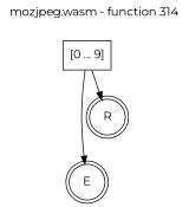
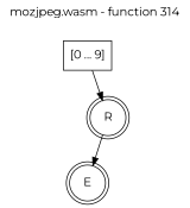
  digraph {
    fontname=Montserrat
    label="mozjpeg.wasm - function 314"
    labelfontcolor=black
    labelfontname=Helvetica
    labelfontsize=16
    labelloc=t
    node [fontname=Montserrat shape=doublecircle]
    edge [fontname=Montserrat]
    n1 [color=black label="[0 ... 9]" shape=box style=solid]
    E
    R
-   n1 -> E
+   R -> E
    n1 -> R
  }
